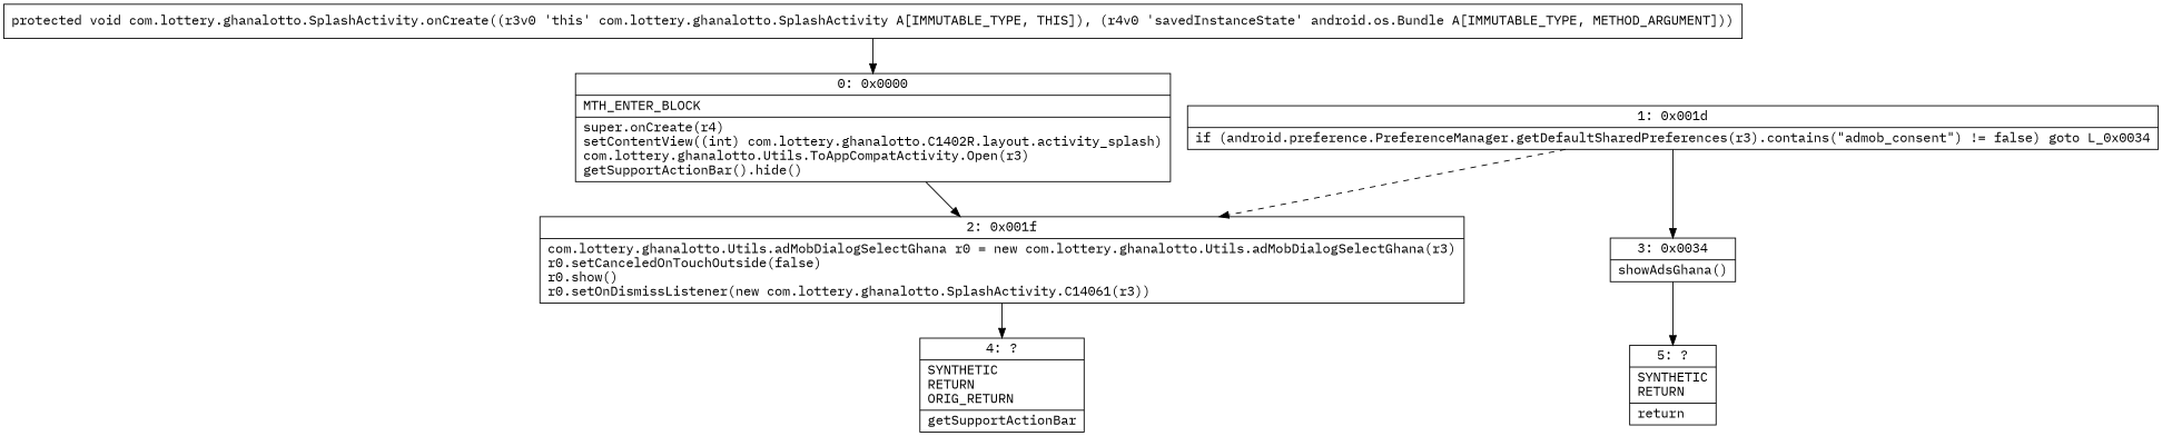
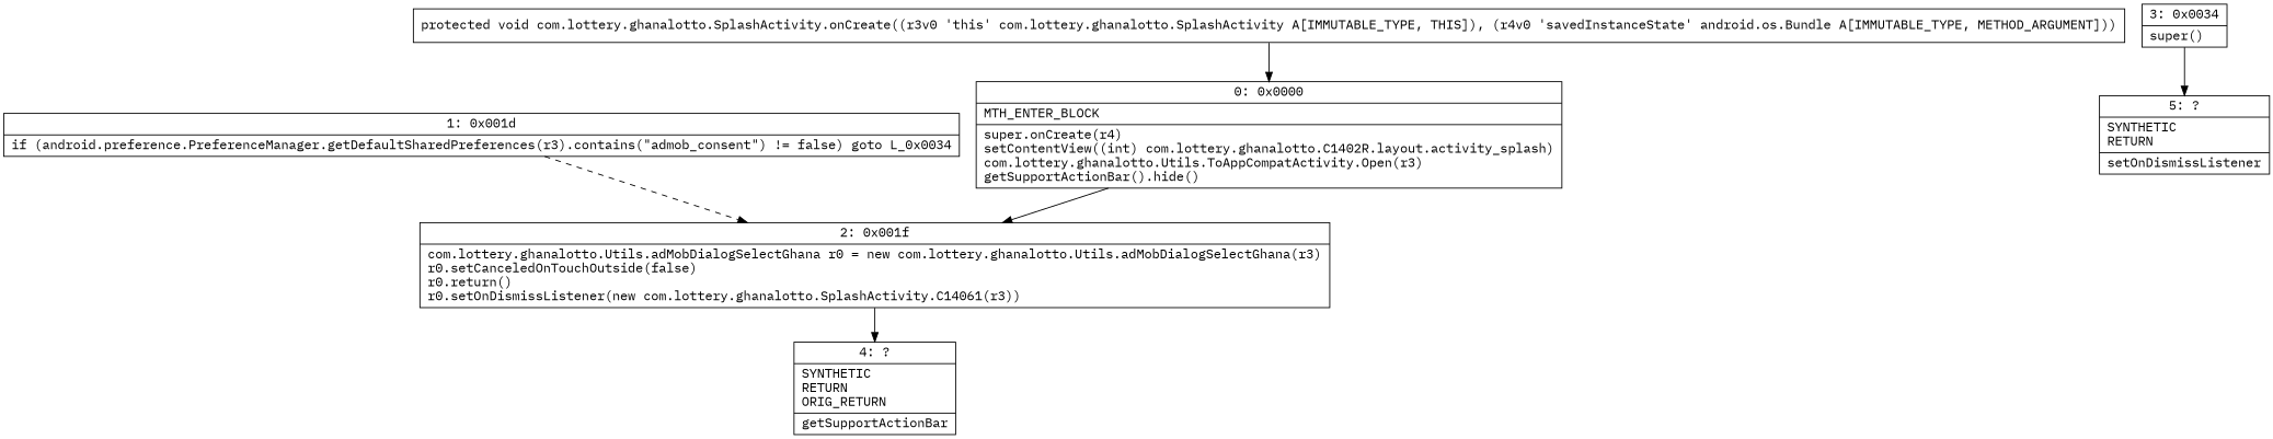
  digraph {
    fontname="IBM Plex Mono"
    node [fontname="IBM Plex Mono" shape=record]
    edge [fontname="IBM Plex Mono"]
    n1 [label="{0\:\ 0x0000|MTH_ENTER_BLOCK\l|super.onCreate(r4)\lsetContentView((int) com.lottery.ghanalotto.C1402R.layout.activity_splash)\lcom.lottery.ghanalotto.Utils.ToAppCompatActivity.Open(r3)\lgetSupportActionBar().hide()\l}"]
-   n2 [label="{2\:\ 0x001f|com.lottery.ghanalotto.Utils.adMobDialogSelectGhana r0 = new com.lottery.ghanalotto.Utils.adMobDialogSelectGhana(r3)\lr0.setCanceledOnTouchOutside(false)\lr0.show()\lr0.setOnDismissListener(new com.lottery.ghanalotto.SplashActivity.C14061(r3))\l}"]
+   n2 [label="{2\:\ 0x001f|com.lottery.ghanalotto.Utils.adMobDialogSelectGhana r0 = new com.lottery.ghanalotto.Utils.adMobDialogSelectGhana(r3)\lr0.setCanceledOnTouchOutside(false)\lr0.return()\lr0.setOnDismissListener(new com.lottery.ghanalotto.SplashActivity.C14061(r3))\l}"]
    n3 [label="{1\:\ 0x001d|if (android.preference.PreferenceManager.getDefaultSharedPreferences(r3).contains(\"admob_consent\") != false) goto L_0x0034\l}"]
-   n4 [label="{3\:\ 0x0034|showAdsGhana()\l}"]
+   n4 [label="{3\:\ 0x0034|super()\l}"]
    n5 [label="{4\:\ ?|SYNTHETIC\lRETURN\lORIG_RETURN\l|getSupportActionBar\l}"]
-   n6 [label="{5\:\ ?|SYNTHETIC\lRETURN\l|return\l}"]
+   n6 [label="{5\:\ ?|SYNTHETIC\lRETURN\l|setOnDismissListener\l}"]
    n7 [label="{protected void com.lottery.ghanalotto.SplashActivity.onCreate((r3v0 'this' com.lottery.ghanalotto.SplashActivity A[IMMUTABLE_TYPE, THIS]), (r4v0 'savedInstanceState' android.os.Bundle A[IMMUTABLE_TYPE, METHOD_ARGUMENT])) }"]
    n1 -> n2
    n2 -> n5
    n3 -> n2 [style=dashed]
-   n3 -> n4
    n4 -> n6
    n7 -> n1
  }
